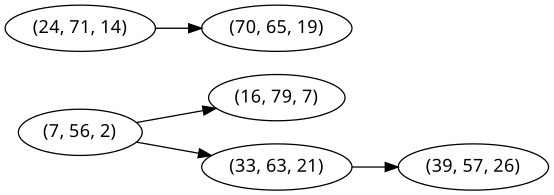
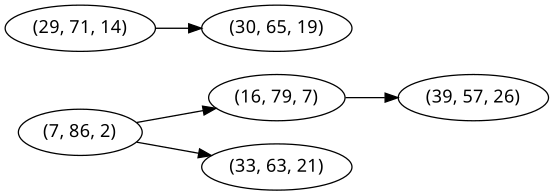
  digraph {
    fontname="Noto Sans"
    rankdir=LR
    node [fontname="Noto Sans"]
    edge [fontname="Noto Sans"]
-   "(7, 86, 2)" [label="(7, 56, 2)"]
+   "(7, 86, 2)"
    "(16, 79, 7)"
    "(33, 63, 21)"
-   "(24, 71, 14)"
-   "(30, 65, 19)" [label="(70, 65, 19)"]
+   "(24, 71, 14)" [label="(29, 71, 14)"]
+   "(30, 65, 19)"
    "(39, 57, 26)"
    "(7, 86, 2)" -> "(16, 79, 7)"
    "(7, 86, 2)" -> "(33, 63, 21)"
-   "(33, 63, 21)" -> "(39, 57, 26)"
+   "(16, 79, 7)" -> "(39, 57, 26)"
    "(24, 71, 14)" -> "(30, 65, 19)"
  }
